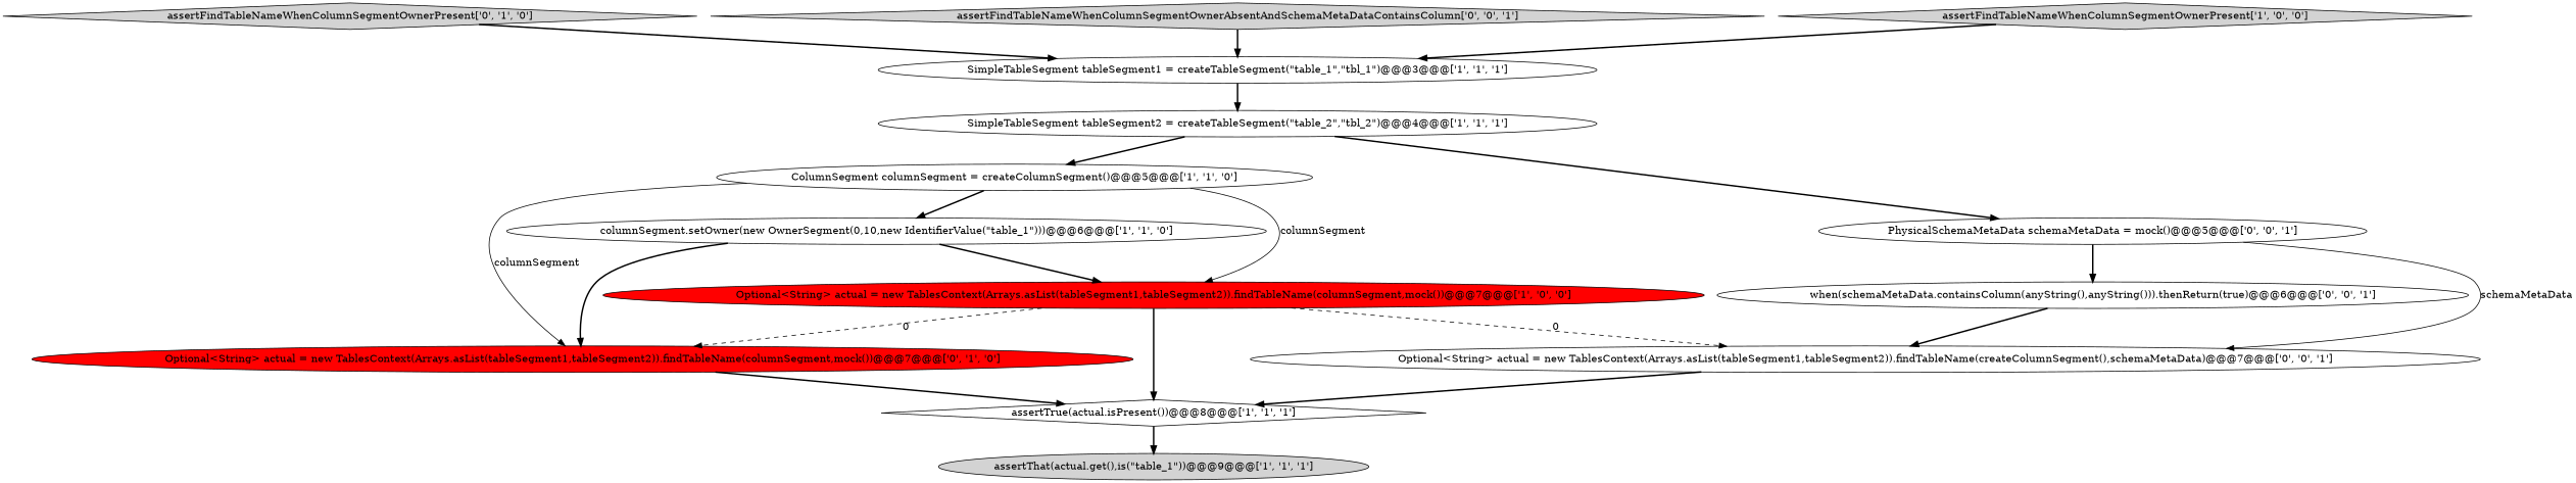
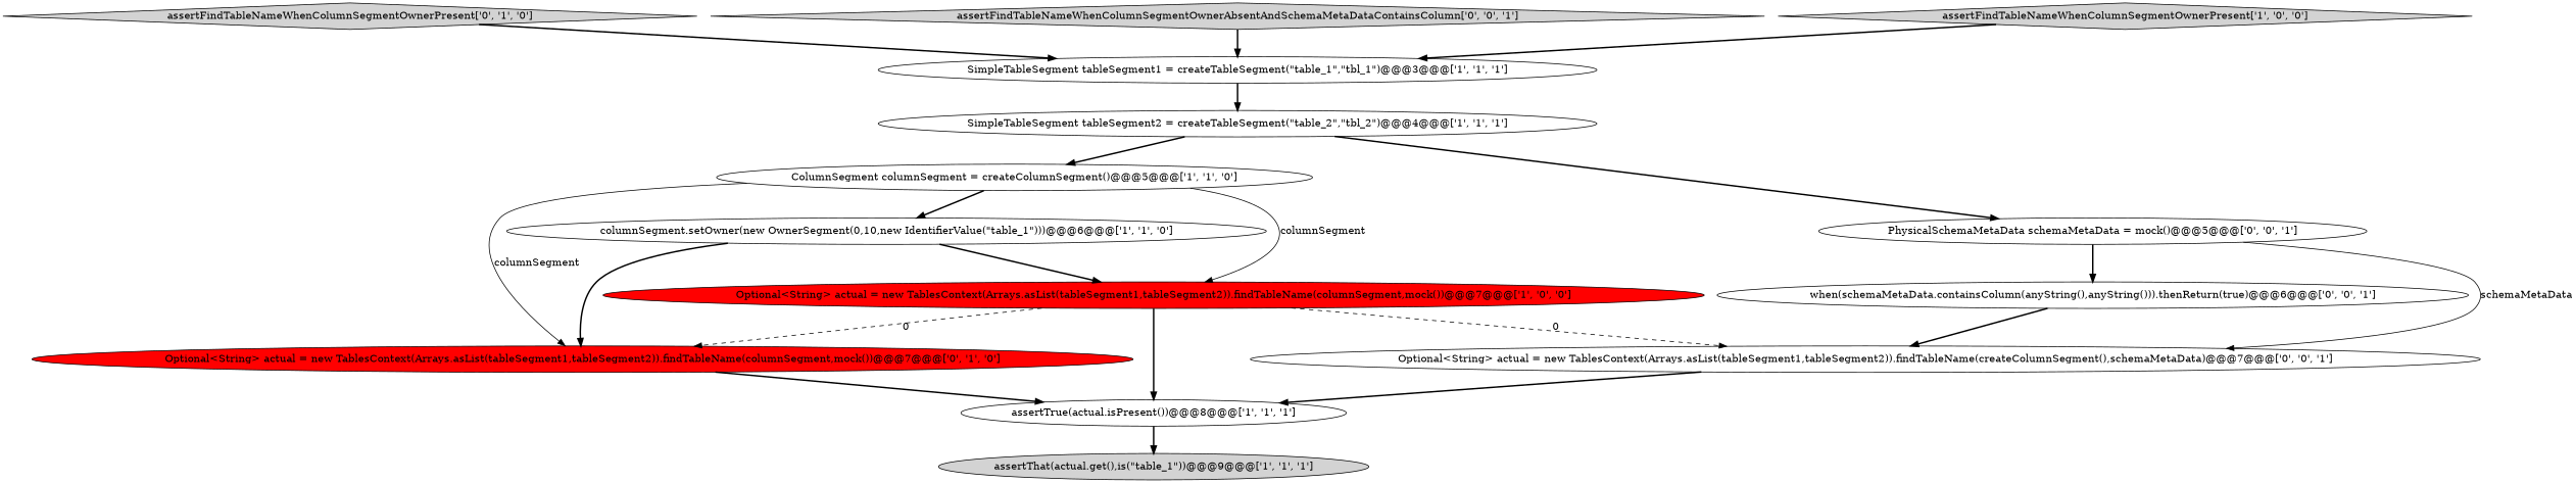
  digraph {
    node [fillcolor=white shape=ellipse style=filled]
    edge [style=bold]
    n1 [label="SimpleTableSegment tableSegment1 = createTableSegment(\"table_1\",\"tbl_1\")@@@3@@@['1', '1', '1']"]
    n2 [label="SimpleTableSegment tableSegment2 = createTableSegment(\"table_2\",\"tbl_2\")@@@4@@@['1', '1', '1']"]
    n3 [label="ColumnSegment columnSegment = createColumnSegment()@@@5@@@['1', '1', '0']"]
    n4 [fillcolor=red label="Optional<String> actual = new TablesContext(Arrays.asList(tableSegment1,tableSegment2)).findTableName(columnSegment,mock())@@@7@@@['0', '1', '0']"]
    n5 [label="columnSegment.setOwner(new OwnerSegment(0,10,new IdentifierValue(\"table_1\")))@@@6@@@['1', '1', '0']"]
    n6 [fillcolor=red label="Optional<String> actual = new TablesContext(Arrays.asList(tableSegment1,tableSegment2)).findTableName(columnSegment,mock())@@@7@@@['1', '0', '0']"]
    n7 [label="PhysicalSchemaMetaData schemaMetaData = mock()@@@5@@@['0', '0', '1']"]
    n8 [fillcolor=lightgray label="assertFindTableNameWhenColumnSegmentOwnerPresent['0', '1', '0']" shape=diamond]
-   n9 [label="assertTrue(actual.isPresent())@@@8@@@['1', '1', '1']" shape=diamond]
+   n9 [label="assertTrue(actual.isPresent())@@@8@@@['1', '1', '1']"]
    n10 [fillcolor=lightgray label="assertThat(actual.get(),is(\"table_1\"))@@@9@@@['1', '1', '1']"]
    n11 [label="when(schemaMetaData.containsColumn(anyString(),anyString())).thenReturn(true)@@@6@@@['0', '0', '1']"]
    n12 [label="Optional<String> actual = new TablesContext(Arrays.asList(tableSegment1,tableSegment2)).findTableName(createColumnSegment(),schemaMetaData)@@@7@@@['0', '0', '1']"]
    n13 [fillcolor=lightgray label="assertFindTableNameWhenColumnSegmentOwnerAbsentAndSchemaMetaDataContainsColumn['0', '0', '1']" shape=diamond]
    n14 [fillcolor=lightgray label="assertFindTableNameWhenColumnSegmentOwnerPresent['1', '0', '0']" shape=diamond]
    n1 -> n2
    n2 -> n3
    n2 -> n7
    n3 -> n4 [label=columnSegment style=solid]
    n3 -> n5
    n3 -> n6 [label=columnSegment style=solid]
    n4 -> n9
    n5 -> n4
    n5 -> n6
    n6 -> n4 [label=0 style=dashed]
    n6 -> n9
    n6 -> n12 [label=0 style=dashed]
    n7 -> n11
    n7 -> n12 [label=schemaMetaData style=solid]
    n8 -> n1
    n9 -> n10
    n11 -> n12
    n12 -> n9
    n13 -> n1
    n14 -> n1
  }
